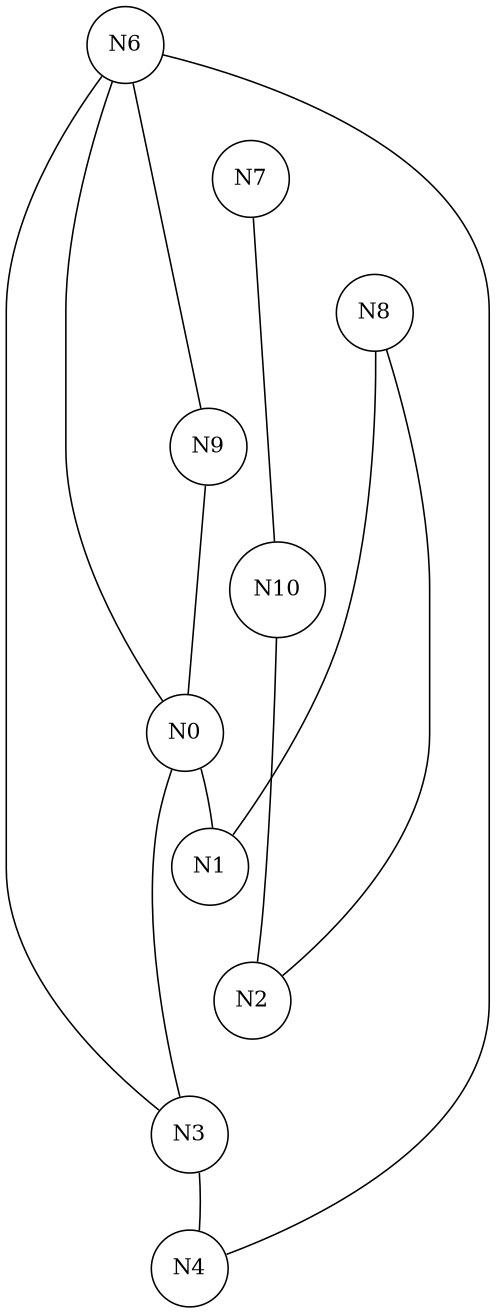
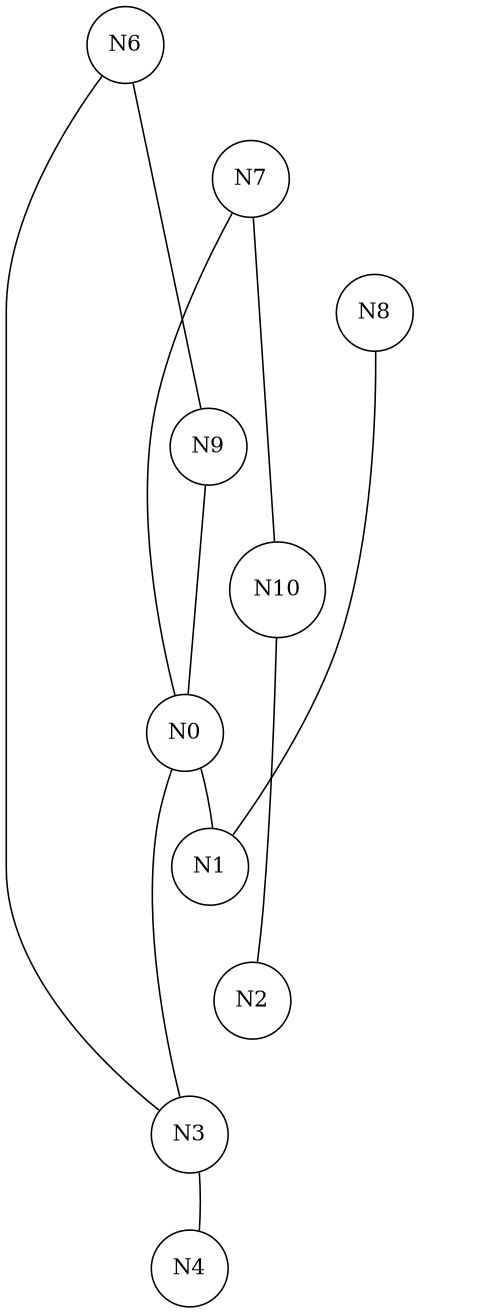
  digraph {
    node [shape=circle]
    edge [arrowhead=none]
    N0
    N1
    N2
    N3
    N4
    N6
    N7
    N8
    N9
    N10
    N0 -> N1 [style=invis]
    N1 -> N0
    N1 -> N2 [style=invis]
    N2 -> N3 [style=invis]
    N3 -> N0
    N3 -> N4 [style=invis]
    N4 -> N3
    N6 -> N3
-   N6 -> N4
    N6 -> N7 [style=invis]
-   N6 -> N0
+   N7 -> N0
    N7 -> N8 [style=invis]
    N8 -> N1
-   N8 -> N2
    N8 -> N9 [style=invis]
    N9 -> N0
    N9 -> N6
    N9 -> N10 [style=invis]
    N10 -> N0 [style=invis]
    N10 -> N2
    N10 -> N7
  }
